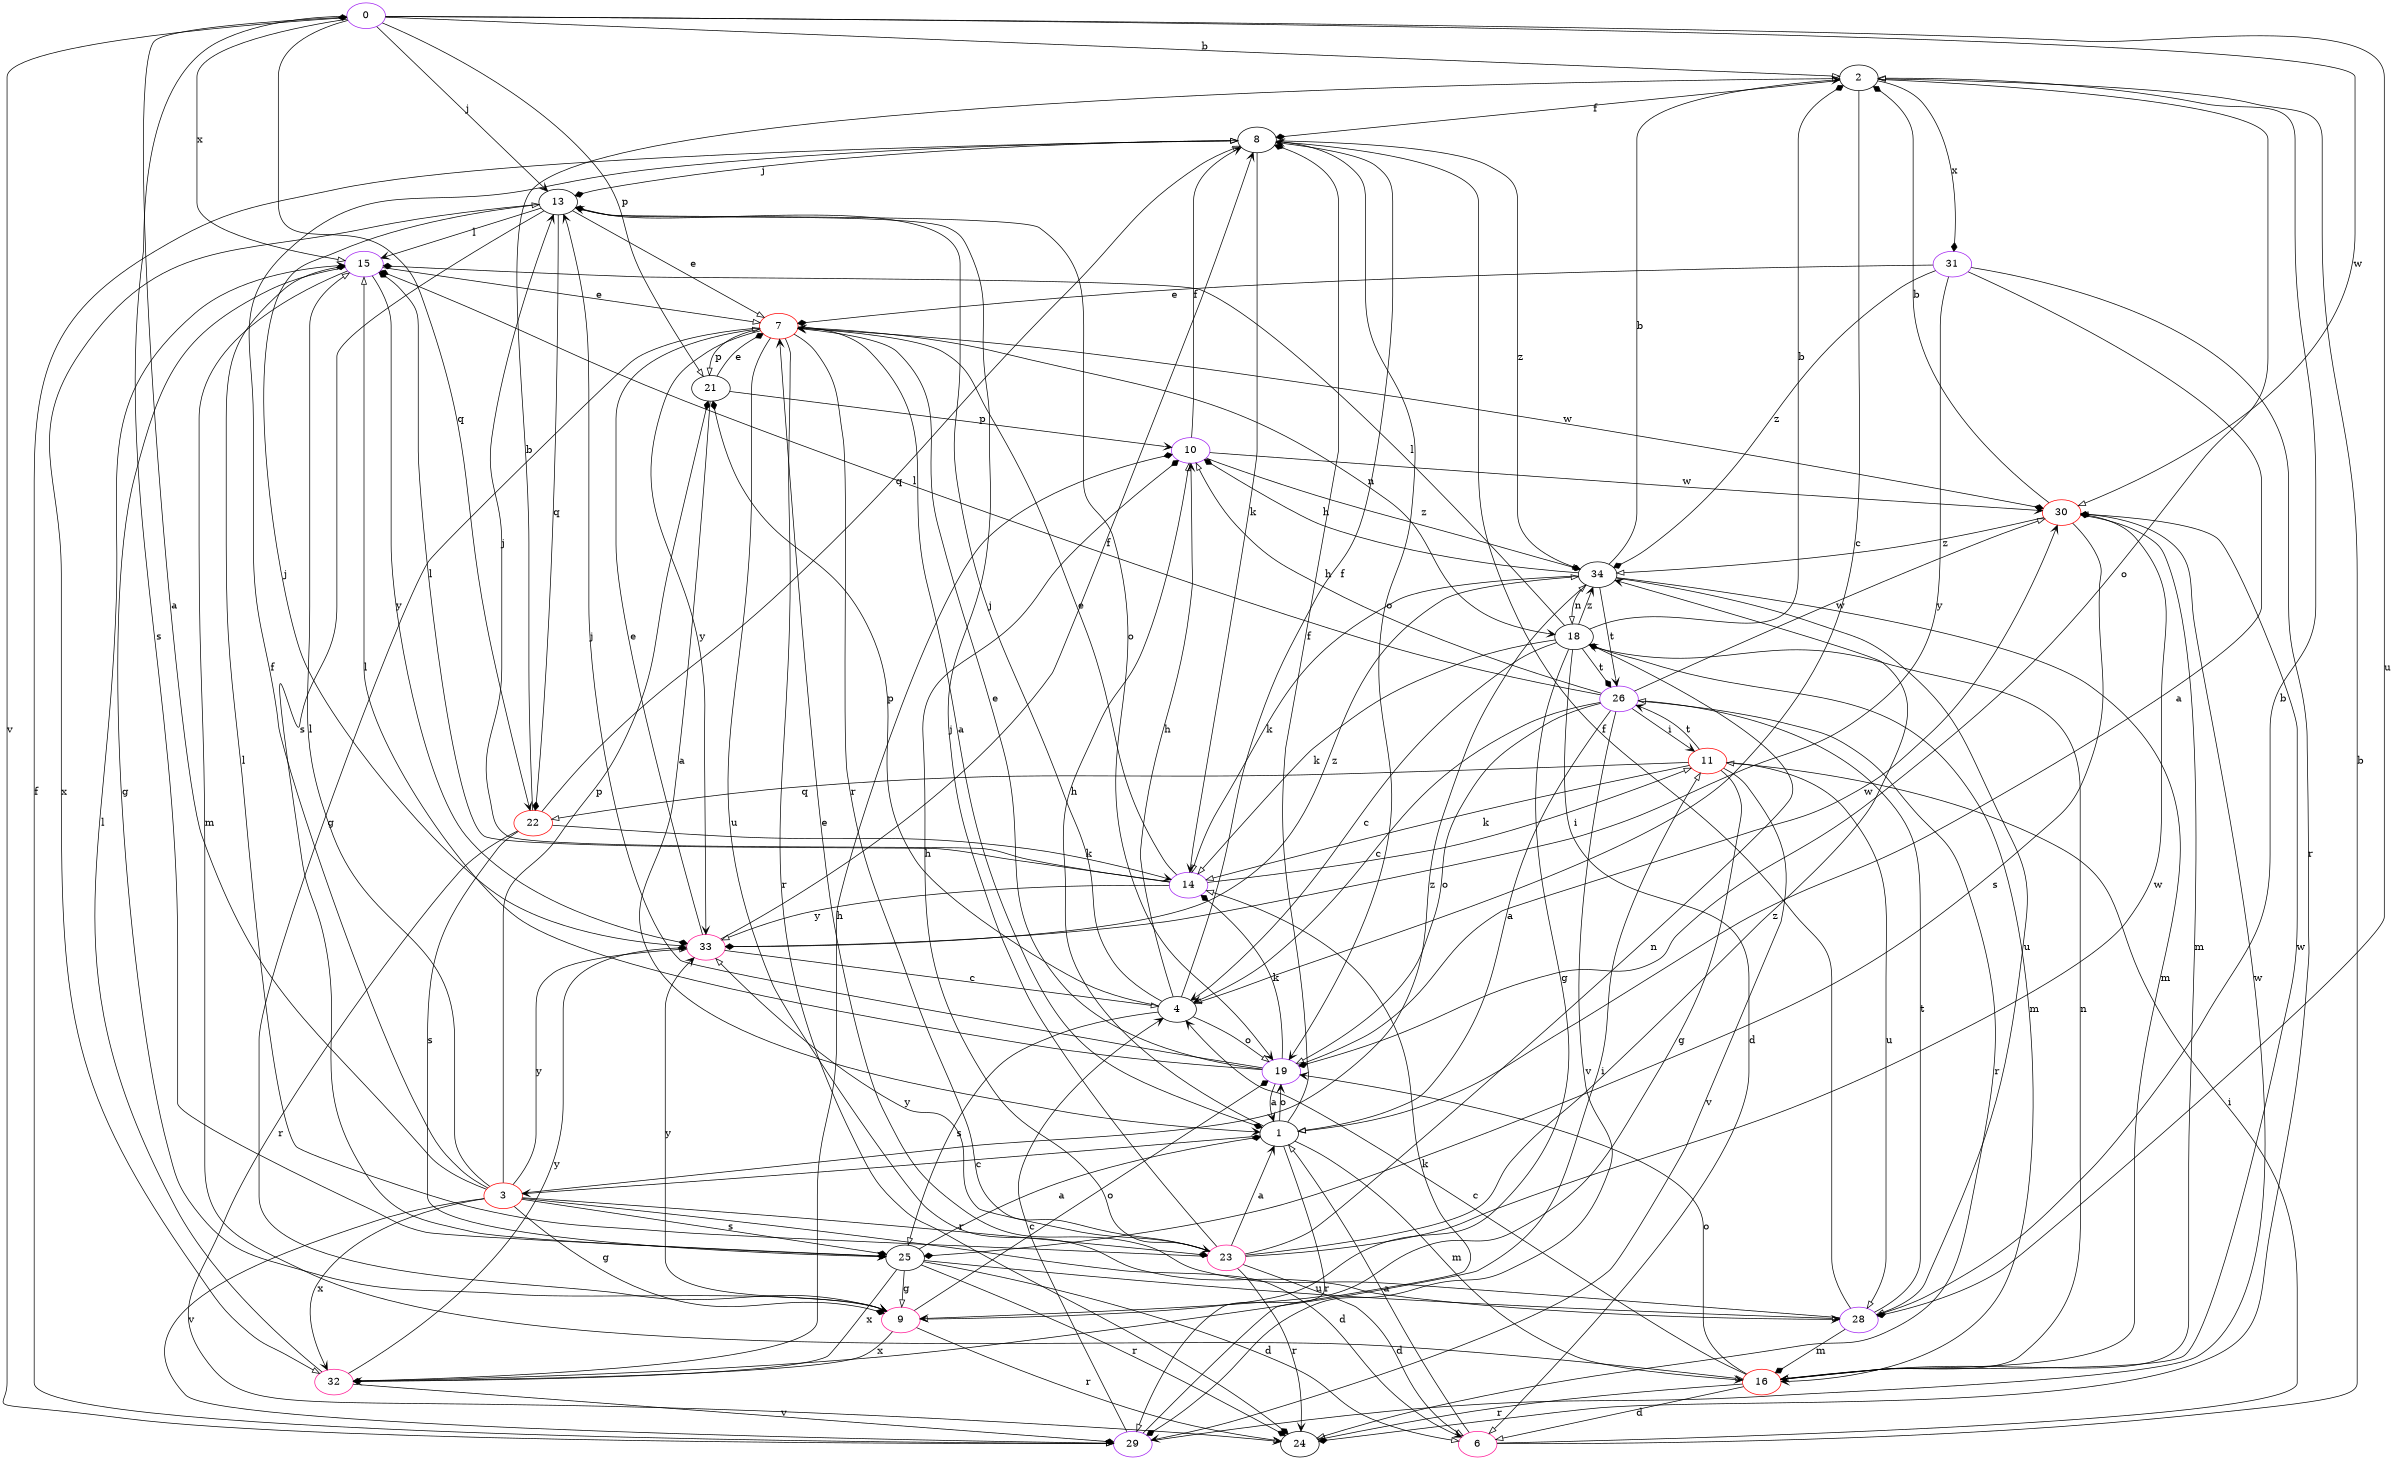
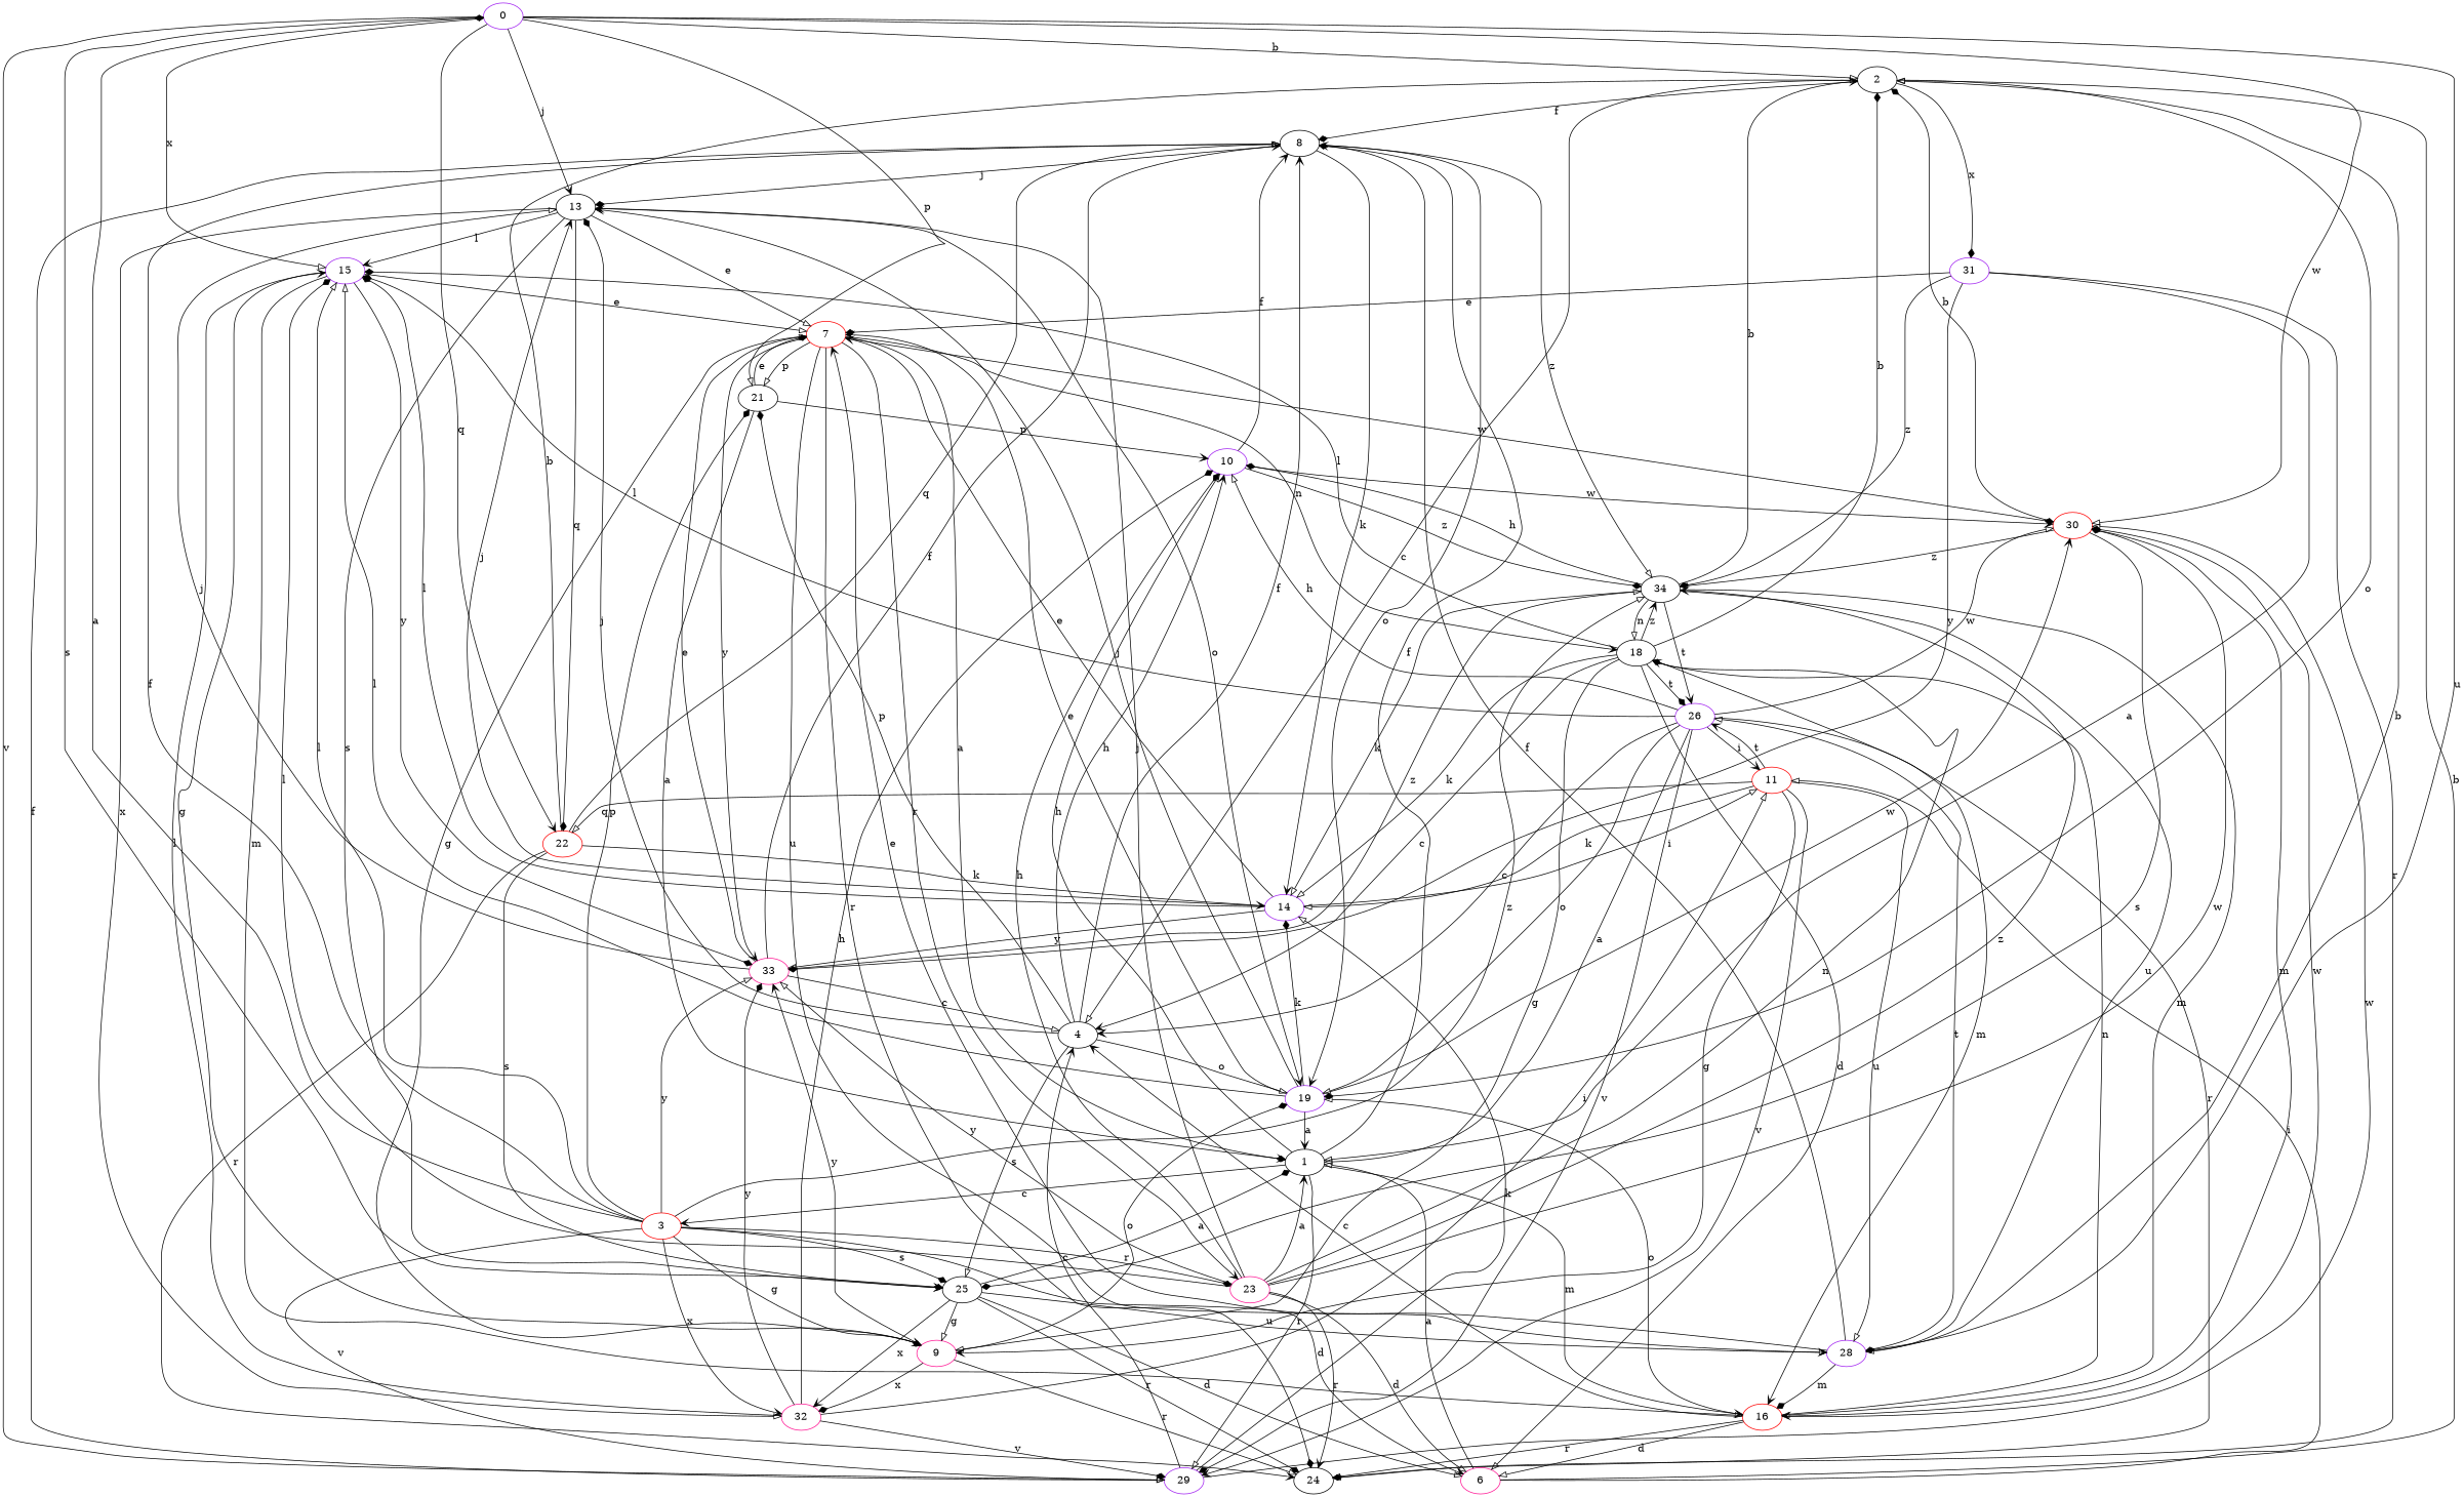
  strict digraph {
    fontname="DejaVu Serif"
    node [color=black fontname="DejaVu Serif"]
    edge [arrowhead=onormal fontname="DejaVu Serif"]
    0 [color=purple]
    2
    13
    15 [color=purple]
    21
    22 [color=red]
    25
    28 [color=purple]
    29 [color=purple]
    30 [color=red]
    8
    19 [color=purple]
    4
    31 [color=purple]
    32 [color=deeppink]
    7 [color=red]
    16 [color=red]
    9 [color=deeppink]
    33 [color=deeppink]
    1
    10 [color=purple]
    24
    14 [color=purple]
    6 [color=deeppink]
    26 [color=purple]
    34
    3 [color=red]
    23 [color=deeppink]
    18
    11 [color=red]
    0 -> 2 [label=b]
    0 -> 13 [arrowhead=vee label=j]
    0 -> 15 [label=x]
    0 -> 21 [label=p]
    0 -> 22 [arrowhead=vee label=q]
    0 -> 25 [arrowhead=diamond label=s]
    0 -> 28 [arrowhead=diamond label=u]
    0 -> 29 [label=v]
    0 -> 30 [label=w]
    2 -> 8 [arrowhead=diamond label=f]
    2 -> 19 [arrowhead=diamond label=o]
    2 -> 4 [label=c]
    2 -> 31 [arrowhead=diamond label=x]
    13 -> 15 [arrowhead=vee label=l]
    13 -> 22 [arrowhead=diamond label=q]
    13 -> 25 [arrowhead=vee label=s]
    13 -> 19 [arrowhead=vee label=o]
    13 -> 32 [label=x]
    13 -> 7 [label=e]
    15 -> 7 [label=e]
    15 -> 16 [label=m]
    15 -> 9 [arrowhead=vee label=g]
    15 -> 33 [arrowhead=diamond label=y]
    21 -> 7 [arrowhead=diamond label=e]
    21 -> 1 [arrowhead=vee label=a]
    21 -> 10 [arrowhead=vee label=p]
    22 -> 2 [label=b]
    22 -> 25 [arrowhead=vee label=s]
    22 -> 8 [label=q]
    22 -> 24 [arrowhead=vee label=r]
    22 -> 14 [arrowhead=vee label=k]
    25 -> 28 [label=u]
    25 -> 32 [arrowhead=vee label=x]
    25 -> 9 [label=g]
    25 -> 1 [arrowhead=diamond label=a]
    25 -> 24 [arrowhead=diamond label=r]
    25 -> 6 [label=d]
    28 -> 2 [label=b]
    28 -> 8 [arrowhead=vee label=f]
    28 -> 7 [arrowhead=vee label=e]
    28 -> 16 [arrowhead=diamond label=m]
    28 -> 26 [label=t]
    29 -> 30 [label=w]
    29 -> 8 [label=f]
    29 -> 4 [arrowhead=vee label=c]
    29 -> 14 [label=k]
    30 -> 2 [arrowhead=diamond label=b]
    30 -> 25 [arrowhead=diamond label=s]
    30 -> 16 [arrowhead=vee label=m]
    30 -> 34 [label=z]
    8 -> 13 [arrowhead=diamond label=j]
    8 -> 19 [arrowhead=vee label=o]
    8 -> 14 [arrowhead=vee label=k]
    8 -> 34 [label=z]
    19 -> 13 [arrowhead=vee label=j]
    19 -> 15 [label=l]
    19 -> 30 [arrowhead=vee label=w]
    19 -> 7 [arrowhead=vee label=e]
    19 -> 1 [arrowhead=vee label=a]
    19 -> 14 [arrowhead=diamond label=k]
    4 -> 13 [arrowhead=diamond label=j]
    4 -> 21 [arrowhead=diamond label=p]
    4 -> 25 [label=s]
    4 -> 8 [arrowhead=vee label=f]
    4 -> 19 [label=o]
    4 -> 10 [arrowhead=vee label=h]
    31 -> 7 [arrowhead=diamond label=e]
    31 -> 33 [arrowhead=diamond label=y]
    31 -> 1 [label=a]
    31 -> 24 [arrowhead=diamond label=r]
    31 -> 34 [arrowhead=diamond label=z]
    32 -> 15 [arrowhead=vee label=l]
    32 -> 29 [arrowhead=diamond label=v]
    32 -> 33 [arrowhead=diamond label=y]
    32 -> 10 [arrowhead=diamond label=h]
    32 -> 11 [label=i]
    7 -> 21 [label=p]
    7 -> 28 [arrowhead=vee label=u]
    7 -> 30 [arrowhead=diamond label=w]
    7 -> 9 [arrowhead=vee label=g]
    7 -> 33 [arrowhead=vee label=y]
    7 -> 1 [arrowhead=diamond label=a]
    7 -> 24 [arrowhead=diamond label=r]
    7 -> 23 [arrowhead=vee label=r]
    7 -> 18 [arrowhead=vee label=n]
    16 -> 30 [arrowhead=diamond label=w]
-   16 -> 19 [arrowhead=vee label=o]
+   16 -> 19 [label=o]
    16 -> 4 [arrowhead=vee label=c]
    16 -> 24 [label=r]
    16 -> 6 [label=d]
    16 -> 18 [arrowhead=vee label=n]
    9 -> 19 [arrowhead=diamond label=o]
    9 -> 32 [arrowhead=diamond label=x]
    9 -> 33 [arrowhead=vee label=y]
    9 -> 24 [label=r]
    33 -> 13 [label=j]
    33 -> 8 [arrowhead=vee label=f]
    33 -> 4 [label=c]
    33 -> 7 [label=e]
    33 -> 34 [label=z]
    1 -> 29 [label=r]
    1 -> 8 [arrowhead=diamond label=f]
-   1 -> 19 [arrowhead=vee label=o]
    1 -> 16 [arrowhead=vee label=m]
    1 -> 10 [label=h]
    1 -> 3 [arrowhead=vee label=c]
    10 -> 30 [arrowhead=vee label=w]
    10 -> 8 [arrowhead=vee label=f]
    10 -> 34 [arrowhead=diamond label=z]
    14 -> 13 [arrowhead=vee label=j]
    14 -> 15 [arrowhead=diamond label=l]
    14 -> 7 [arrowhead=vee label=e]
    14 -> 33 [label=y]
    14 -> 11 [label=i]
    6 -> 2 [label=b]
    6 -> 1 [label=a]
    6 -> 11 [label=i]
    26 -> 15 [arrowhead=diamond label=l]
    26 -> 29 [arrowhead=diamond label=v]
    26 -> 30 [label=w]
    26 -> 19 [label=o]
    26 -> 4 [arrowhead=vee label=c]
    26 -> 1 [label=a]
    26 -> 10 [label=h]
    26 -> 24 [label=r]
    26 -> 11 [arrowhead=vee label=i]
    34 -> 2 [arrowhead=vee label=b]
    34 -> 28 [label=u]
    34 -> 16 [label=m]
    34 -> 10 [arrowhead=diamond label=h]
    34 -> 14 [label=k]
    34 -> 26 [arrowhead=vee label=t]
    34 -> 18 [label=n]
    3 -> 0 [arrowhead=diamond label=a]
    3 -> 15 [label=l]
    3 -> 21 [arrowhead=diamond label=p]
    3 -> 25 [arrowhead=diamond label=s]
    3 -> 29 [label=v]
    3 -> 8 [label=f]
    3 -> 32 [arrowhead=vee label=x]
    3 -> 9 [arrowhead=diamond label=g]
    3 -> 33 [label=y]
    3 -> 6 [arrowhead=vee label=d]
    3 -> 34 [label=z]
    3 -> 23 [arrowhead=diamond label=r]
    23 -> 13 [arrowhead=vee label=j]
    23 -> 15 [arrowhead=diamond label=l]
    23 -> 30 [arrowhead=diamond label=w]
    23 -> 33 [label=y]
    23 -> 1 [arrowhead=vee label=a]
    23 -> 10 [arrowhead=diamond label=h]
    23 -> 24 [arrowhead=vee label=r]
    23 -> 6 [label=d]
    23 -> 34 [arrowhead=vee label=z]
    23 -> 18 [arrowhead=diamond label=n]
    18 -> 2 [arrowhead=diamond label=b]
    18 -> 15 [arrowhead=diamond label=l]
    18 -> 4 [arrowhead=vee label=c]
    18 -> 16 [arrowhead=vee label=m]
    18 -> 9 [label=g]
    18 -> 14 [label=k]
    18 -> 6 [label=d]
    18 -> 26 [arrowhead=diamond label=t]
    18 -> 34 [arrowhead=vee label=z]
    11 -> 22 [label=q]
    11 -> 28 [label=u]
    11 -> 29 [arrowhead=vee label=v]
    11 -> 9 [arrowhead=vee label=g]
    11 -> 14 [label=k]
    11 -> 26 [arrowhead=vee label=t]
  }
